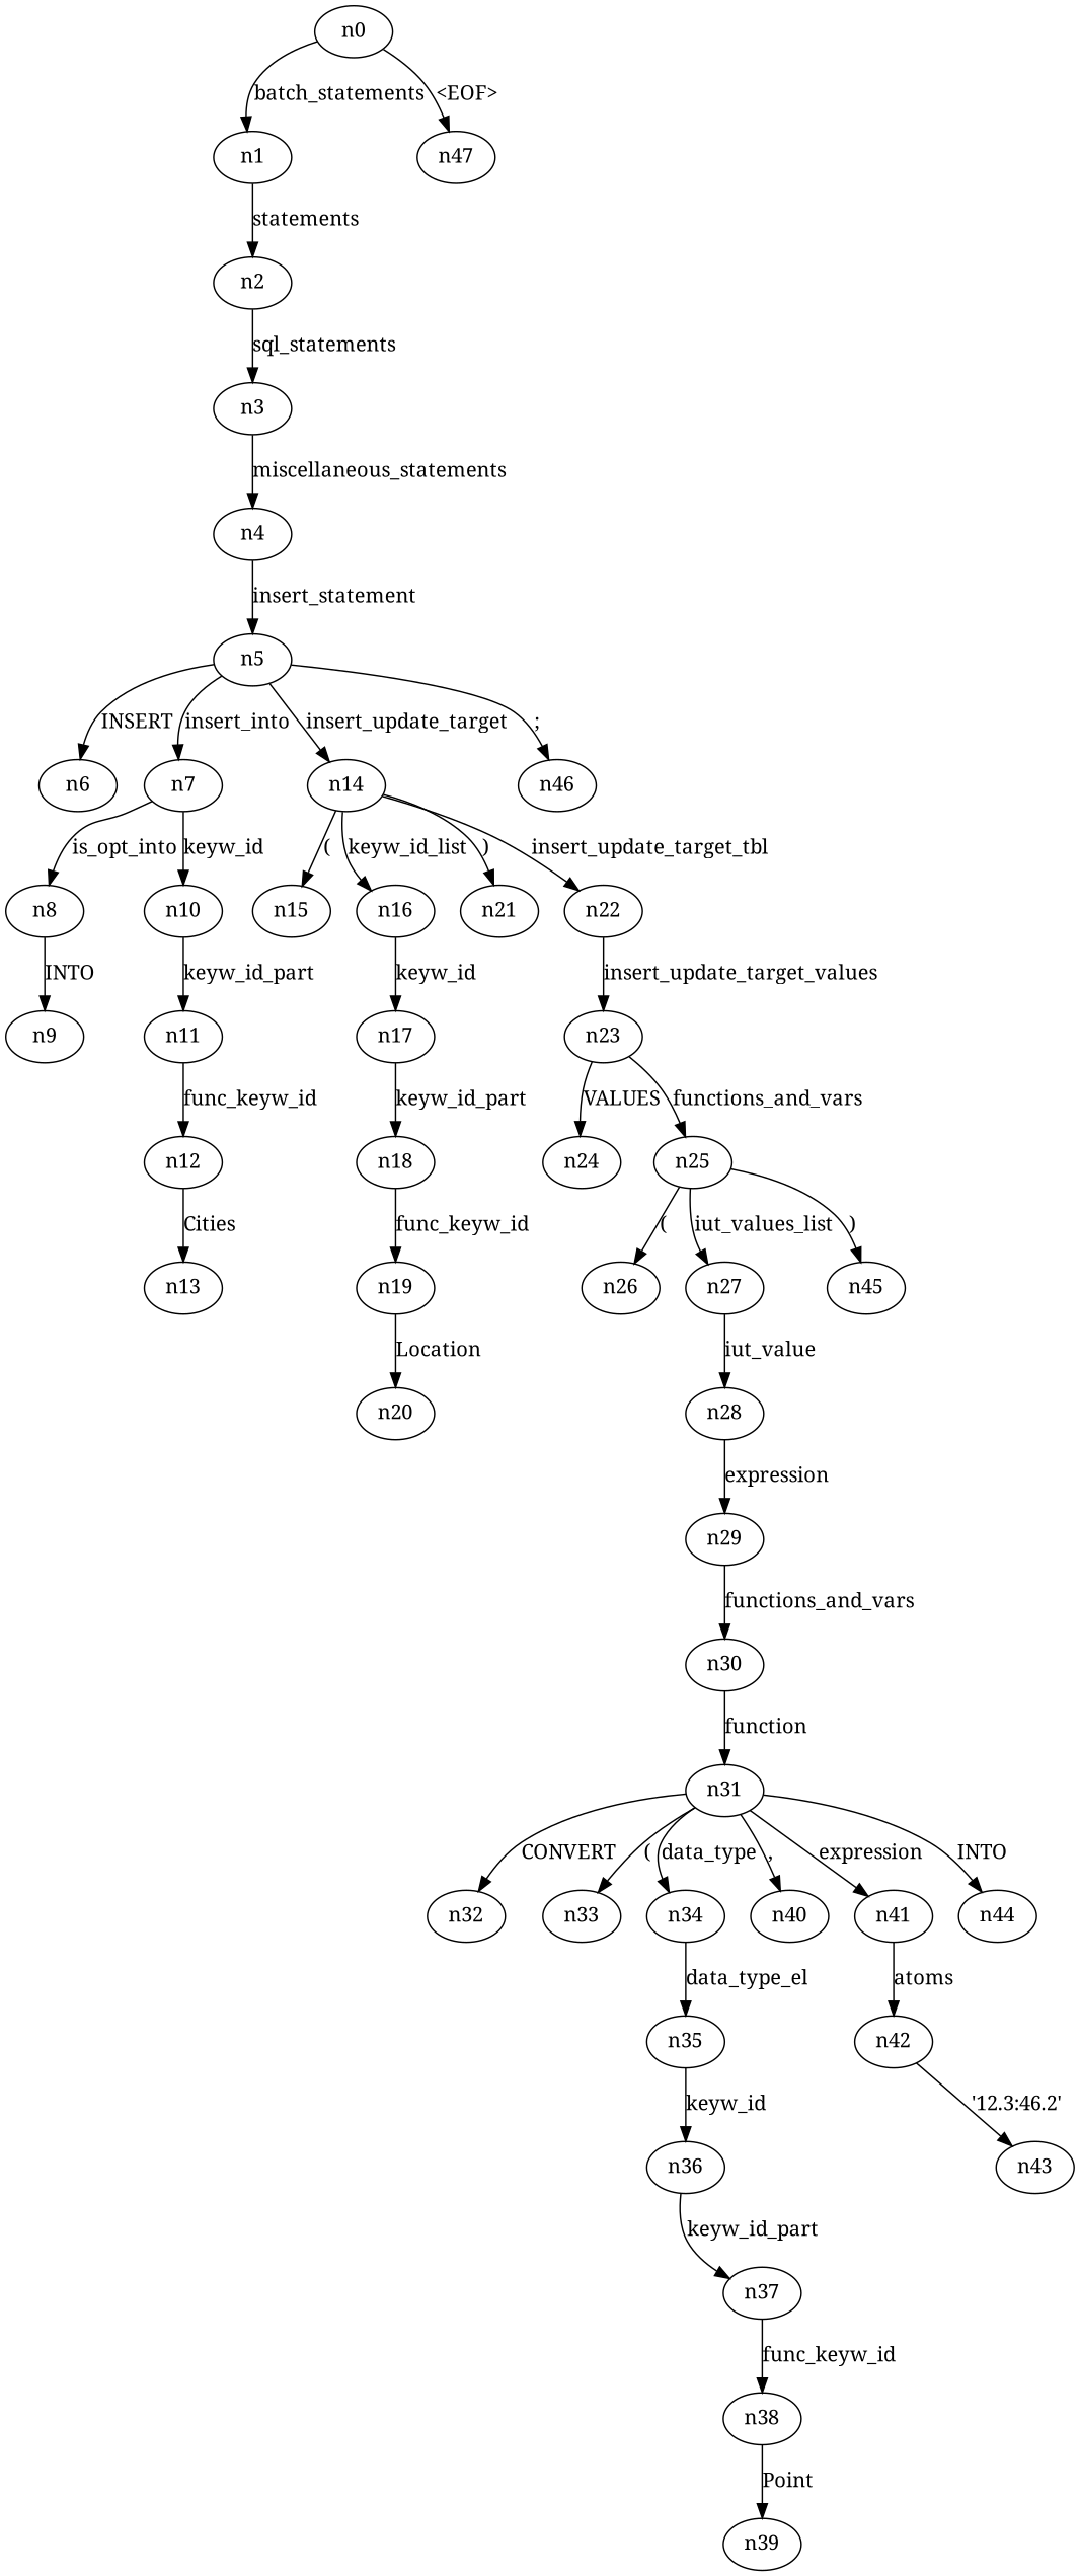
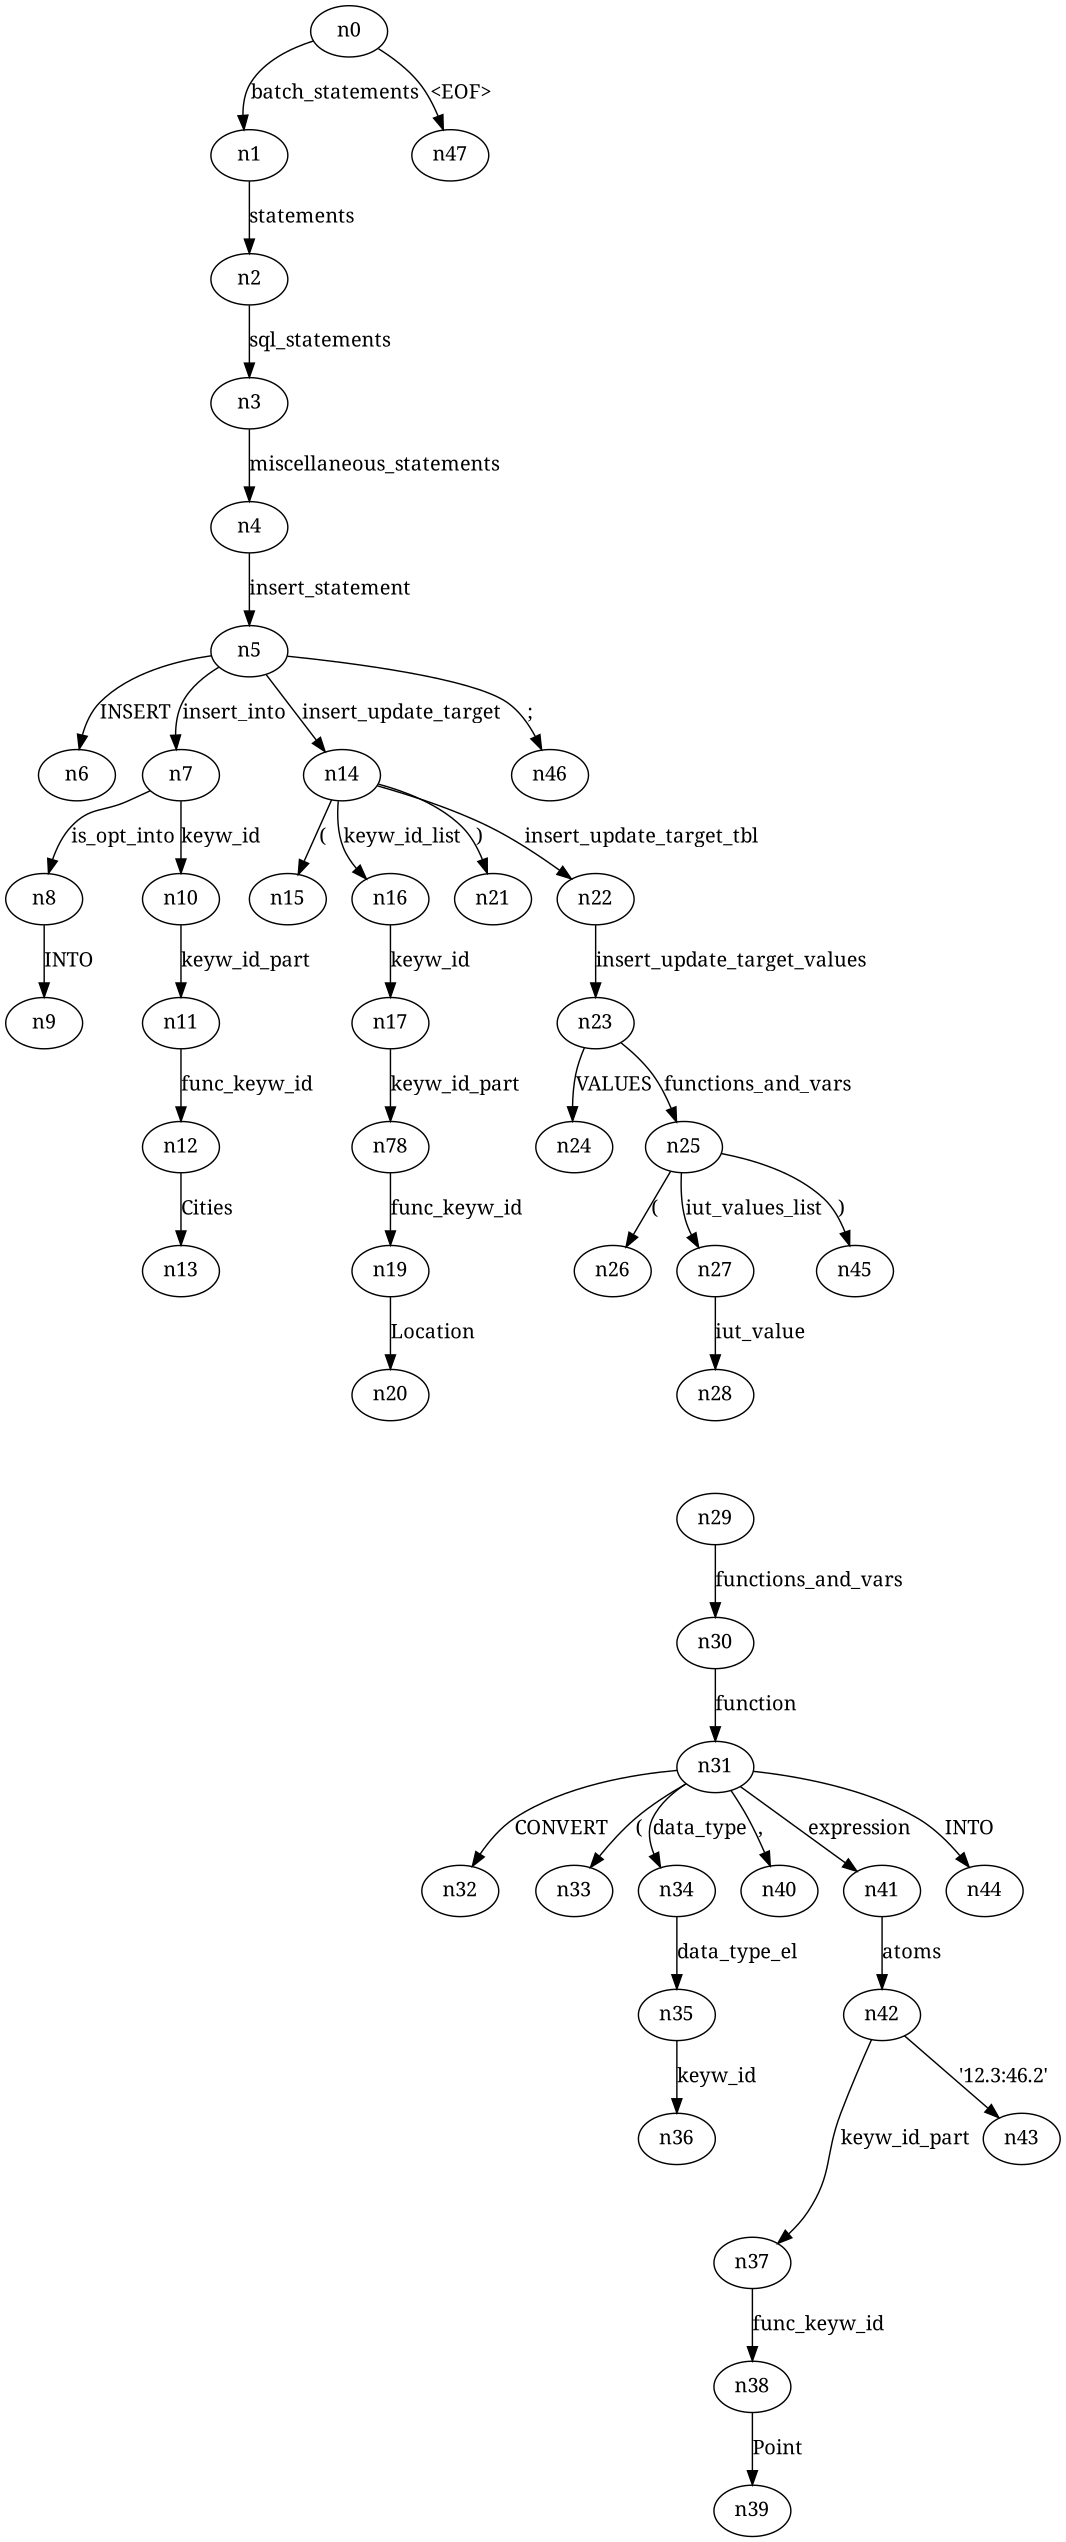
  digraph {
    fontname="Noto Serif"
    node [fontname="Noto Serif"]
    edge [fontname="Noto Serif"]
    n0
    n1
    n47
    n2
    n3
    n4
    n5
    n6
    n7
    n14
    n46
    n8
    n10
    n15
    n16
    n21
    n22
    n9
    n11
    n12
    n13
    n17
    n23
-   n18
+   n18 [label=n78]
    n19
    n20
    n24
    n25
    n26
    n27
    n45
    n28
    n29
    n30
    n31
    n32
    n33
    n34
    n40
    n41
    n44
    n35
    n42
    n36
    n37
    n38
    n39
    n43
    n0 -> n1 [label=batch_statements]
    n0 -> n47 [label="<EOF>"]
    n1 -> n2 [label=statements]
    n2 -> n3 [label=sql_statements]
    n3 -> n4 [label=miscellaneous_statements]
    n4 -> n5 [label=insert_statement]
    n5 -> n6 [label=INSERT]
    n5 -> n7 [label=insert_into]
    n5 -> n14 [label=insert_update_target]
    n5 -> n46 [label=";"]
    n7 -> n8 [label=is_opt_into]
    n7 -> n10 [label=keyw_id]
    n14 -> n15 [label="("]
    n14 -> n16 [label=keyw_id_list]
    n14 -> n21 [label=")"]
    n14 -> n22 [label=insert_update_target_tbl]
    n8 -> n9 [label=INTO]
    n10 -> n11 [label=keyw_id_part]
    n16 -> n17 [label=keyw_id]
    n22 -> n23 [label=insert_update_target_values]
    n11 -> n12 [label=func_keyw_id]
    n12 -> n13 [label=Cities]
    n17 -> n18 [label=keyw_id_part]
    n23 -> n24 [label=VALUES]
    n23 -> n25 [label=functions_and_vars]
    n18 -> n19 [label=func_keyw_id]
    n19 -> n20 [label=Location]
    n25 -> n26 [label="("]
    n25 -> n27 [label=iut_values_list]
    n25 -> n45 [label=")"]
    n27 -> n28 [label=iut_value]
-   n28 -> n29 [label=expression]
    n29 -> n30 [label=functions_and_vars]
    n30 -> n31 [label=function]
    n31 -> n32 [label=CONVERT]
    n31 -> n33 [label="("]
    n31 -> n34 [label=data_type]
    n31 -> n40 [label=","]
    n31 -> n41 [label=expression]
    n31 -> n44 [label=INTO]
    n34 -> n35 [label=data_type_el]
    n41 -> n42 [label=atoms]
    n35 -> n36 [label=keyw_id]
    n42 -> n43 [label="'12.3:46.2'"]
-   n36 -> n37 [label=keyw_id_part]
+   n42 -> n37 [label=keyw_id_part]
    n37 -> n38 [label=func_keyw_id]
    n38 -> n39 [label=Point]
  }
